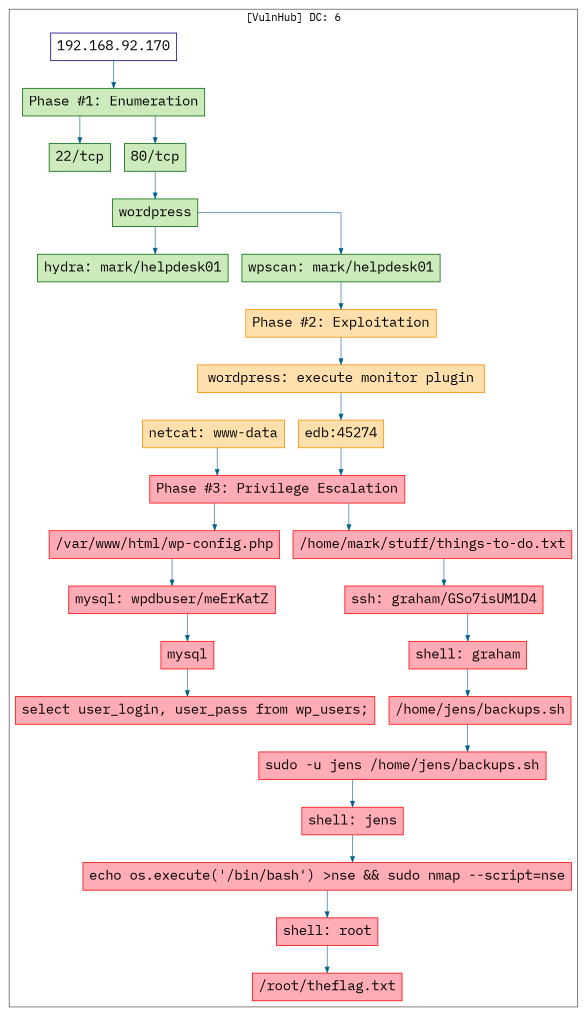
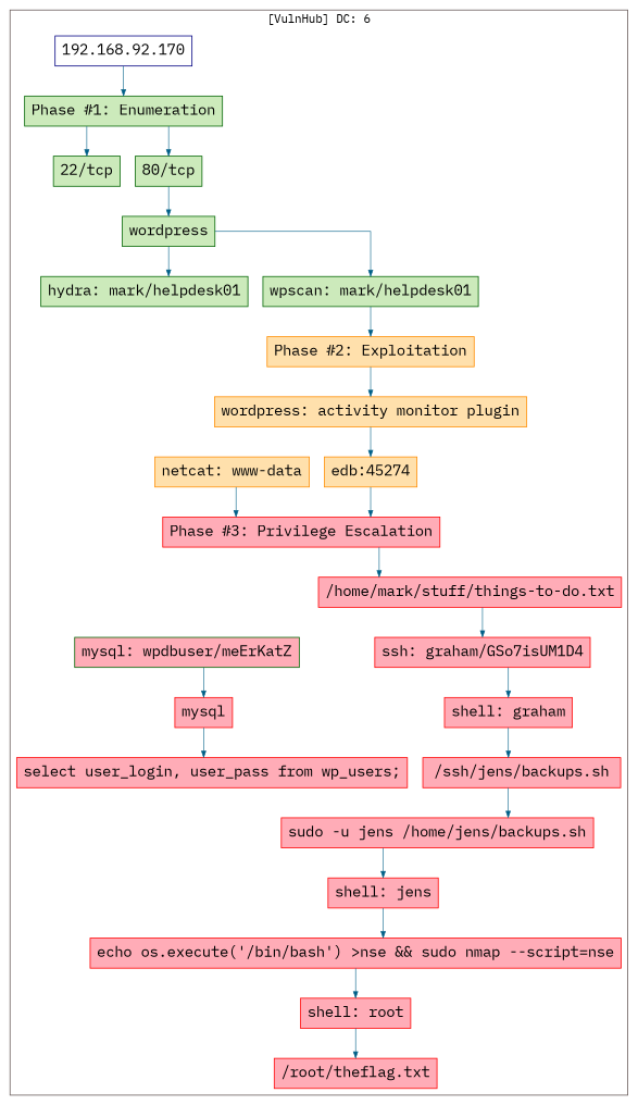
  digraph {
    bgcolor="#ffffff"
    fixedsize=true
    fontname="IBM Plex Mono"
    nodesdictep=1.0
    splines=ortho
    node [color=red fillcolor="#ffacb7" fontname="IBM Plex Mono" fontsize=18 shape=box style="filled,solid"]
    edge [arrowsize=0.75 color="#005f87" fontname="IBM Plex Mono" penwidth=0.75 style=solid]
    n1 [color=navyblue fillcolor="#ffffff" label="192.168.92.170" width=0.25]
    n2 [color=darkgreen fillcolor="#cceabb" label="Phase #1: Enumeration" width=0.25]
    n3 [color=darkorange fillcolor="#ffe0ac" label="netcat: www-data" width=0.25]
    n4 [label="Phase #3: Privilege Escalation" width=0.25]
-   n5 [label="/var/www/html/wp-config.php" width=0.25]
    n6 [label="/home/mark/stuff/things-to-do.txt" width=0.25]
-   n7 [label="mysql: wpdbuser/meErKatZ" width=0.25]
+   n7 [color=darkgreen label="mysql: wpdbuser/meErKatZ" width=0.25]
    n8 [label=mysql width=0.25]
    n9 [label="select user_login, user_pass from wp_users;" width=0.25]
    n10 [label="ssh: graham/GSo7isUM1D4" width=0.25]
    n11 [label="shell: graham" width=0.25]
-   n12 [label="/home/jens/backups.sh" width=0.25]
+   n12 [label="/ssh/jens/backups.sh" width=0.25]
    n13 [label="sudo -u jens /home/jens/backups.sh" width=0.25]
    n14 [color=darkgreen fillcolor="#cceabb" label="22/tcp" width=0.25]
    n15 [color=darkgreen fillcolor="#cceabb" label="80/tcp" width=0.25]
    n16 [label="shell: jens" width=0.25]
    n17 [label="echo os.execute('/bin/bash') >nse && sudo nmap --script=nse" width=0.25]
    n18 [label="shell: root" width=0.25]
    n19 [label="/root/theflag.txt" width=0.25]
    n20 [color=darkgreen fillcolor="#cceabb" label=wordpress width=0.25]
    n21 [color=darkgreen fillcolor="#cceabb" label="hydra: mark/helpdesk01" width=0.25]
    n22 [color=darkgreen fillcolor="#cceabb" label="wpscan: mark/helpdesk01" width=0.25]
    n23 [color=darkorange fillcolor="#ffe0ac" label="Phase #2: Exploitation" width=0.25]
-   n24 [color=darkorange fillcolor="#ffe0ac" label="wordpress: execute monitor plugin" width=0.25]
+   n24 [color=darkorange fillcolor="#ffe0ac" label="wordpress: activity monitor plugin" width=0.25]
    n25 [color=darkorange fillcolor="#ffe0ac" label="edb:45274" width=0.25]
    subgraph cluster_1 {
      color="#665957"
      label="[VulnHub] DC: 6"
      n1
      n2
      n3
      n4
-     n5
      n6
      n7
      n8
      n9
      n10
      n11
      n12
      n13
      n14
      n15
      n16
      n17
      n18
      n19
      n20
      n21
      n22
      n23
      n24
      n25
    }
    n1 -> n2
    n2 -> n14
    n2 -> n15
    n3 -> n4
-   n4 -> n5
    n4 -> n6
-   n5 -> n7
    n6 -> n10
    n7 -> n8
    n8 -> n9
    n10 -> n11
    n11 -> n12
    n12 -> n13
    n13 -> n16
    n15 -> n20
    n16 -> n17
    n17 -> n18
    n18 -> n19
    n20 -> n21
    n20 -> n22
    n22 -> n23
    n23 -> n24
    n24 -> n25
    n25 -> n4
  }
